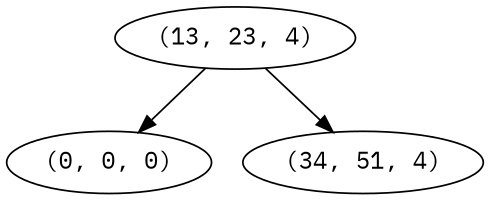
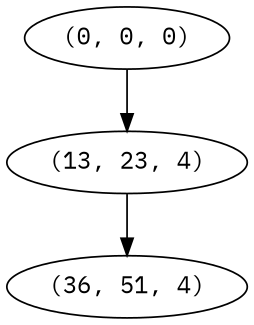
  digraph {
    fontname="IBM Plex Mono"
    node [fontname="IBM Plex Mono"]
    edge [fontname="IBM Plex Mono"]
    "(0, 0, 0)"
    "(13, 23, 4)"
-   "(36, 51, 4)" [label="(34, 51, 4)"]
-   "(13, 23, 4)" -> "(0, 0, 0)"
+   "(36, 51, 4)"
+   "(0, 0, 0)" -> "(13, 23, 4)"
    "(13, 23, 4)" -> "(36, 51, 4)"
  }
